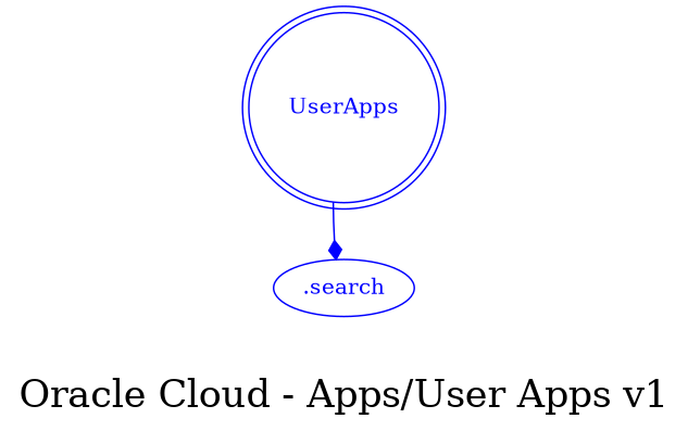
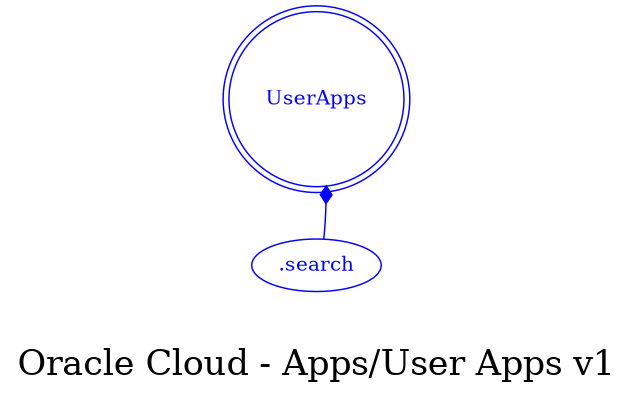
  digraph {
    fontsize=24
    label="Oracle Cloud - Apps/User Apps v1"
    splines=true
    node [color=blue fontcolor=blue]
    UserApps [shape=doublecircle]
    ".search" [shape=ellipse]
-   UserApps -> ".search" [arrowhead=diamond arrowtail=none color=blue fontcolor=blue]
+   ".search" -> UserApps [arrowhead=diamond arrowtail=none color=blue fontcolor=blue]
  }
